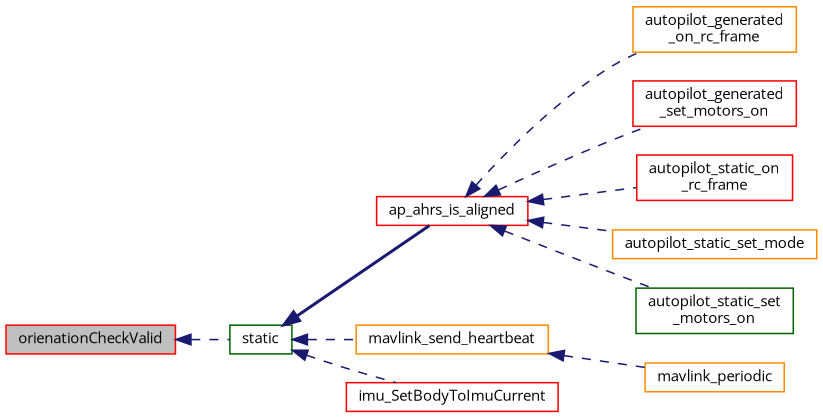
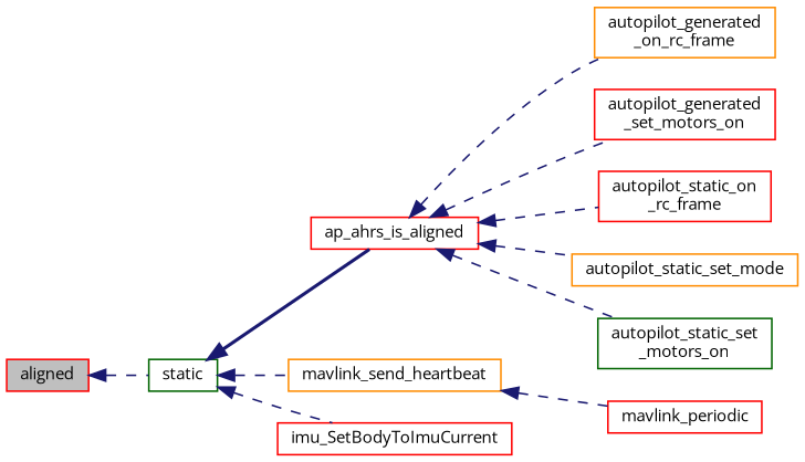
  digraph {
    fontname="Open Sans"
    rankdir=LR
    node [color=red fillcolor=white fontname="Open Sans" fontsize=10 shape=record style=filled]
    edge [color=midnightblue dir=back fontname="Open Sans" fontsize=10 labelfontname=FreeSans labelfontsize=10 style=dashed]
-   n1 [fillcolor=grey75 fontcolor=black height=0.2 label=orienationCheckValid width=0.4]
+   n1 [fillcolor=grey75 fontcolor=black height=0.2 label=aligned width=0.4]
    n2 [color=darkgreen height=0.2 label=static width=0.4]
    n3 [height=0.2 label=ap_ahrs_is_aligned width=0.4]
    n4 [color=darkorange height=0.2 label=mavlink_send_heartbeat width=0.4]
    n5 [height=0.2 label=imu_SetBodyToImuCurrent width=0.4]
    n6 [color=darkorange height=0.2 label="autopilot_generated\l_on_rc_frame" width=0.4]
    n7 [height=0.2 label="autopilot_generated\l_set_motors_on" width=0.4]
    n8 [height=0.2 label="autopilot_static_on\l_rc_frame" width=0.4]
    n9 [color=darkorange height=0.2 label=autopilot_static_set_mode width=0.4]
    n10 [color=darkgreen height=0.2 label="autopilot_static_set\l_motors_on" width=0.4]
-   n11 [color=darkorange height=0.2 label=mavlink_periodic width=0.4]
+   n11 [height=0.2 label=mavlink_periodic width=0.4]
    n1 -> n2
    n2 -> n3 [style=bold]
    n2 -> n4
    n2 -> n5
    n3 -> n6
    n3 -> n7
    n3 -> n8
    n3 -> n9
    n3 -> n10
    n4 -> n11
  }
